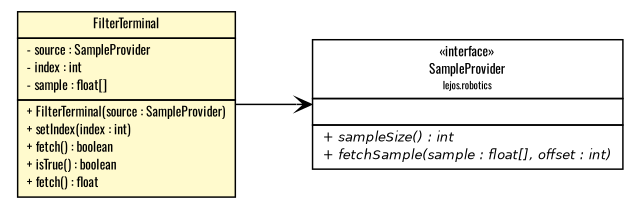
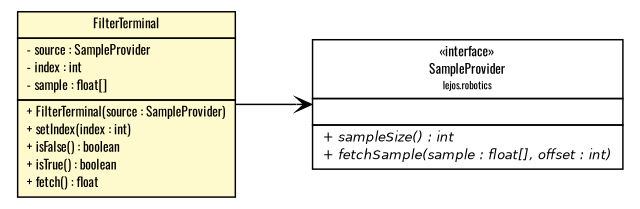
  digraph {
    nodesep=0.25
    ranksep=0.5
    rankdir=LR
    fontname=Oswald
    node [fontcolor=black fontname=Oswald fontsize=9.0 shape=plaintext]
    n1 [label=<<table title="lejos.robotics.SampleProvider" border="0" cellborder="1" cellspacing="0" cellpadding="2" port="p" href="../SampleProvider.html"> 		<tr><td><table border="0" cellspacing="0" cellpadding="1"> <tr><td align="center" balign="center"> &#171;interface&#187; </td></tr> <tr><td align="center" balign="center"> SampleProvider </td></tr> <tr><td align="center" balign="center"><font point-size="7.0"> lejos.robotics </font></td></tr> 		</table></td></tr> 		<tr><td><table border="0" cellspacing="0" cellpadding="1"> <tr><td align="left" balign="left">  </td></tr> 		</table></td></tr> 		<tr><td><table border="0" cellspacing="0" cellpadding="1"> <tr><td align="left" balign="left"><font face="Helvetica-Oblique" point-size="9.0"> + sampleSize() : int </font></td></tr> <tr><td align="left" balign="left"><font face="Helvetica-Oblique" point-size="9.0"> + fetchSample(sample : float[], offset : int) </font></td></tr> 		</table></td></tr> 		</table>>]
-   n2 [label=<<table title="lejos.robotics.filter.FilterTerminal" border="0" cellborder="1" cellspacing="0" cellpadding="2" port="p" bgcolor="lemonChiffon" href="./FilterTerminal.html"> 		<tr><td><table border="0" cellspacing="0" cellpadding="1"> <tr><td align="center" balign="center"> FilterTerminal </td></tr> 		</table></td></tr> 		<tr><td><table border="0" cellspacing="0" cellpadding="1"> <tr><td align="left" balign="left"> - source : SampleProvider </td></tr> <tr><td align="left" balign="left"> - index : int </td></tr> <tr><td align="left" balign="left"> - sample : float[] </td></tr> 		</table></td></tr> 		<tr><td><table border="0" cellspacing="0" cellpadding="1"> <tr><td align="left" balign="left"> + FilterTerminal(source : SampleProvider) </td></tr> <tr><td align="left" balign="left"> + setIndex(index : int) </td></tr> <tr><td align="left" balign="left"> + fetch() : boolean </td></tr> <tr><td align="left" balign="left"> + isTrue() : boolean </td></tr> <tr><td align="left" balign="left"> + fetch() : float </td></tr> 		</table></td></tr> 		</table>>]
+   n2 [label=<<table title="lejos.robotics.filter.FilterTerminal" border="0" cellborder="1" cellspacing="0" cellpadding="2" port="p" bgcolor="lemonChiffon" href="./FilterTerminal.html"> 		<tr><td><table border="0" cellspacing="0" cellpadding="1"> <tr><td align="center" balign="center"> FilterTerminal </td></tr> 		</table></td></tr> 		<tr><td><table border="0" cellspacing="0" cellpadding="1"> <tr><td align="left" balign="left"> - source : SampleProvider </td></tr> <tr><td align="left" balign="left"> - index : int </td></tr> <tr><td align="left" balign="left"> - sample : float[] </td></tr> 		</table></td></tr> 		<tr><td><table border="0" cellspacing="0" cellpadding="1"> <tr><td align="left" balign="left"> + FilterTerminal(source : SampleProvider) </td></tr> <tr><td align="left" balign="left"> + setIndex(index : int) </td></tr> <tr><td align="left" balign="left"> + isFalse() : boolean </td></tr> <tr><td align="left" balign="left"> + isTrue() : boolean </td></tr> <tr><td align="left" balign="left"> + fetch() : float </td></tr> 		</table></td></tr> 		</table>>]
    n2 -> n1 [arrowhead=open color=black fontcolor=black fontname=Oswald fontsize=10.0 headport=p labelfontname=Helvetica labelfontsize=10 tailport=p]
  }
